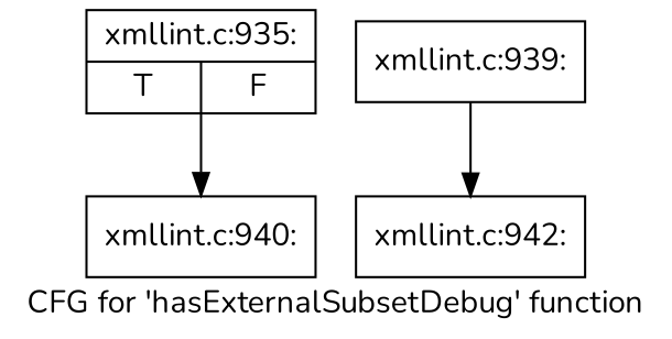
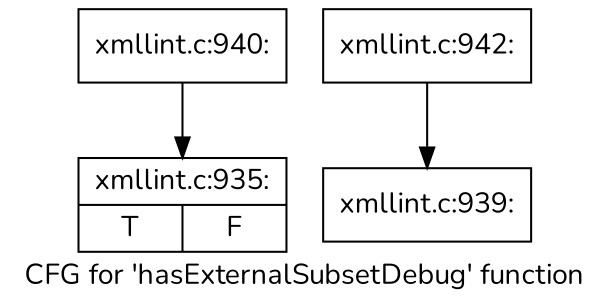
  digraph {
    fontname=Nunito
    label="CFG for 'hasExternalSubsetDebug' function"
    node [fontname=Nunito shape=record]
    edge [fontname=Nunito]
    n1 [label="{xmllint.c:935:|{<s0>T|<s1>F}}"]
    n2 [label="{xmllint.c:940:}"]
    n3 [label="{xmllint.c:939:}"]
    n4 [label="{xmllint.c:942:}"]
-   n1 -> n2
-   n3 -> n4
+   n2 -> n1
+   n4 -> n3
  }
